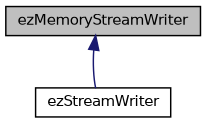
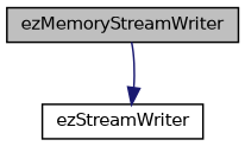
  digraph {
    node [color=black fontname=Helvetica fontsize=10 shape=record style=filled]
    n1 [fillcolor=grey75 fontcolor=black height=0.2 label=ezMemoryStreamWriter width=0.4]
    n2 [fillcolor=white height=0.2 label=ezStreamWriter width=0.4]
-   n1 -> n2 [color=midnightblue dir=back fontname=Helvetica fontsize=10 labelfontname=Helvetica labelfontsize=10 style=solid]
+   n2 -> n1 [color=midnightblue dir=back fontname=Helvetica fontsize=10 labelfontname=Helvetica labelfontsize=10 style=solid]
  }
